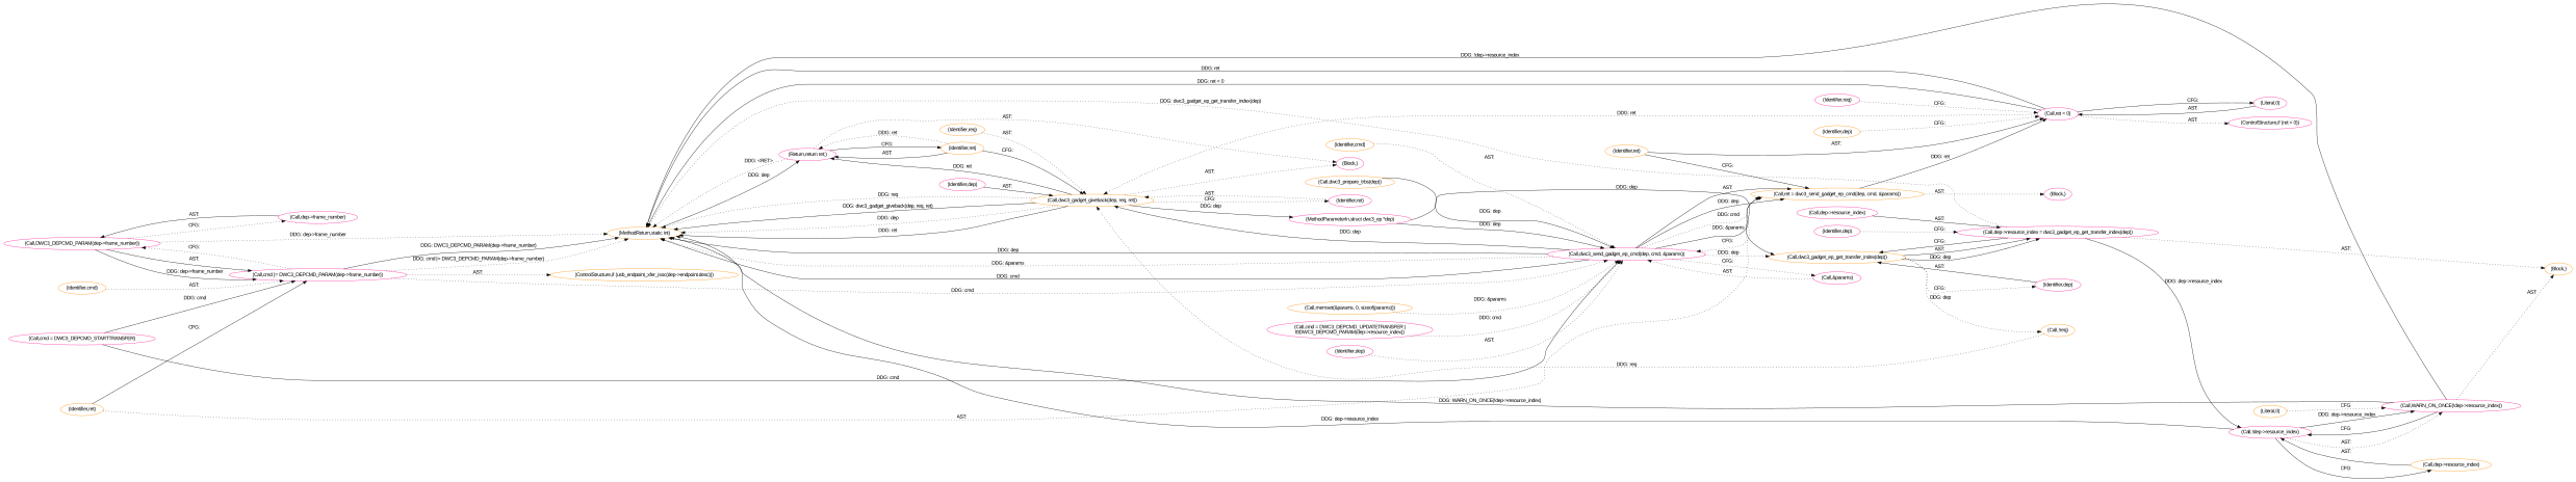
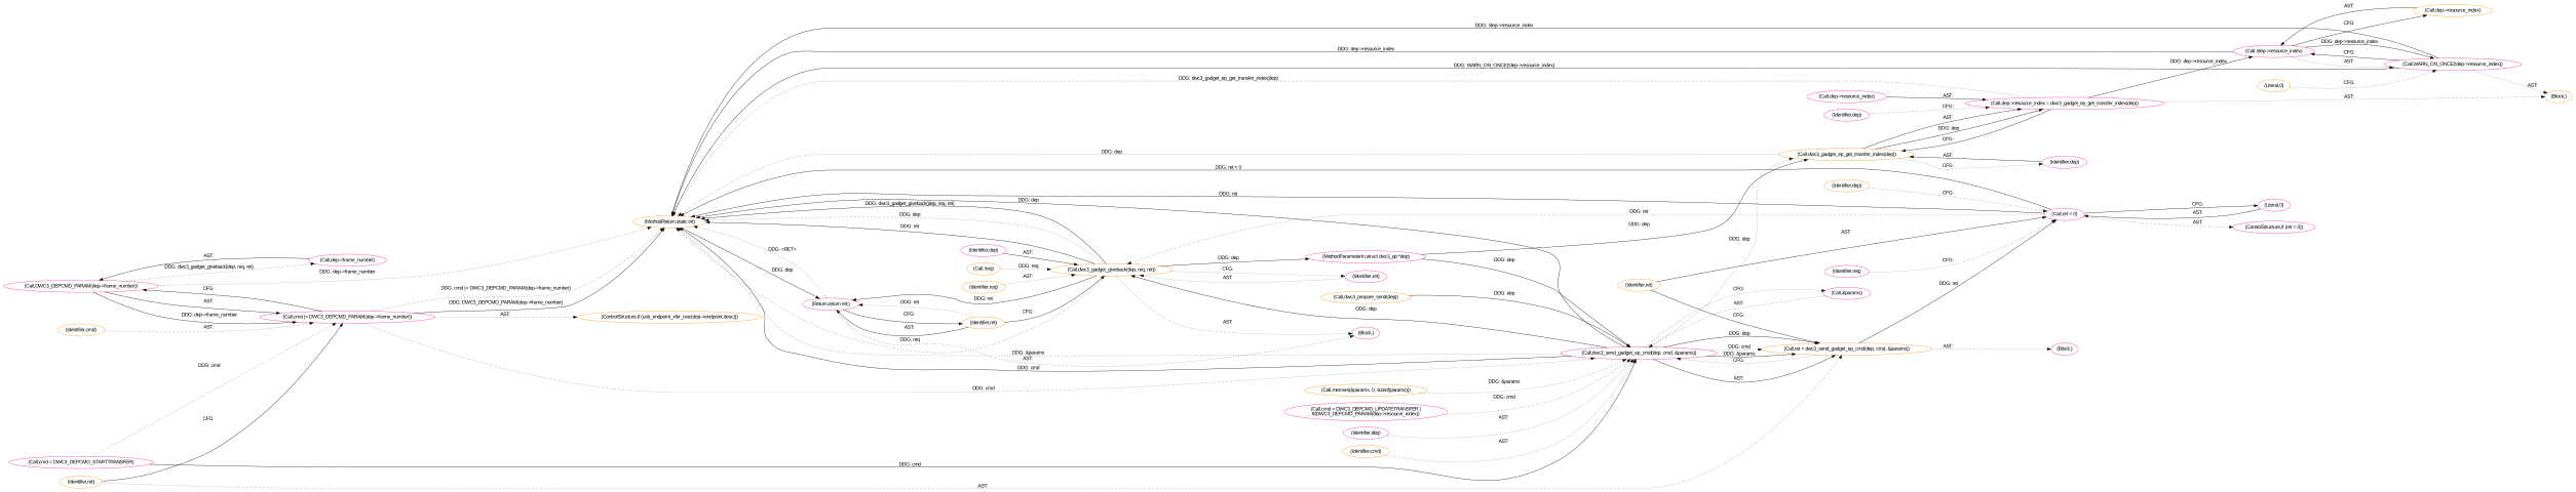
  digraph {
    fontname="Liberation Sans"
    rankdir=LR
    node [color=deeppink fontname="Liberation Sans"]
    edge [fontname="Liberation Sans" style=solid]
    n1 [label="(Call,DWC3_DEPCMD_PARAM(dep->frame_number))"]
    n2 [label="(Call,cmd |= DWC3_DEPCMD_PARAM(dep->frame_number))"]
    n3 [label="(Call,dep->frame_number)"]
    n4 [color=darkorange label="(MethodReturn,static int)"]
    n5 [label="(Call,dwc3_send_gadget_ep_cmd(dep, cmd, &params))"]
    n6 [color=darkorange label="(ControlStructure,if (usb_endpoint_xfer_isoc(dep->endpoint.desc)))"]
    n7 [label="(Return,return ret;)"]
    n8 [color=darkorange label="(Call,ret = dwc3_send_gadget_ep_cmd(dep, cmd, &params))"]
    n9 [color=darkorange label="(Call,dwc3_gadget_giveback(dep, req, ret))"]
    n10 [color=darkorange label="(Call,dwc3_gadget_ep_get_transfer_index(dep))"]
    n11 [label="(Call,&params)"]
    n12 [label="(Call,ret < 0)"]
    n13 [label="(Block,)"]
    n14 [label="(Block,)"]
    n15 [label="(Identifier,ret)"]
    n16 [label="(MethodParameterIn,struct dwc3_ep *dep)"]
    n17 [label="(Call,dep->resource_index = dwc3_gadget_ep_get_transfer_index(dep))"]
    n18 [label="(Identifier,dep)"]
    n19 [label="(Literal,0)"]
    n20 [label="(ControlStructure,if (ret < 0))"]
    n21 [color=darkorange label="(Identifier,ret)"]
    n22 [label="(Call,!dep->resource_index)"]
    n23 [color=darkorange label="(Block,)"]
    n24 [label="(Call,WARN_ON_ONCE(!dep->resource_index))"]
    n25 [color=darkorange label="(Call,dep->resource_index)"]
    n26 [label="(Call,dep->resource_index)"]
    n27 [color=darkorange label="(Call,memset(&params, 0, sizeof(params)))"]
    n28 [label="(Call,cmd = DWC3_DEPCMD_UPDATETRANSFER |\n\t\t\tDWC3_DEPCMD_PARAM(dep->resource_index))"]
    n29 [label="(Identifier,dep)"]
    n30 [label="(Identifier,req)"]
    n31 [color=darkorange label="(Call,!req)"]
    n32 [color=darkorange label="(Literal,0)"]
    n33 [label="(Identifier,dep)"]
    n34 [color=darkorange label="(Identifier,ret)"]
    n35 [color=darkorange label="(Identifier,dep)"]
    n36 [label="(Identifier,dep)"]
    n37 [color=darkorange label="(Identifier,req)"]
    n38 [color=darkorange label="(Identifier,cmd)"]
    n39 [color=darkorange label="(Identifier,cmd)"]
    n40 [color=darkorange label="(Identifier,ret)"]
-   n41 [color=darkorange label="(Call,dwc3_prepare_trbs(dep))"]
+   n41 [color=darkorange label="(Call,dwc3_prepare_send(dep))"]
    n42 [label="(Call,cmd = DWC3_DEPCMD_STARTTRANSFER)"]
    n1 -> n2 [label="AST: "]
    n1 -> n2 [label="DDG: dep->frame_number"]
-   n1 -> n3 [label="CFG: " style=dotted]
+   n1 -> n3 [label="DDG: dwc3_gadget_giveback(dep, req, ret)" style=dotted]
    n1 -> n4 [label="DDG: dep->frame_number" style=dotted]
-   n2 -> n1 [label="CFG: " style=dotted]
+   n2 -> n1 [label="CFG: "]
    n2 -> n4 [label="DDG: cmd |= DWC3_DEPCMD_PARAM(dep->frame_number)" style=dotted]
    n2 -> n4 [label="DDG: DWC3_DEPCMD_PARAM(dep->frame_number)"]
    n2 -> n5 [label="DDG: cmd" style=dotted]
    n2 -> n6 [label="AST: " style=dotted]
    n3 -> n1 [label="AST: "]
    n4 -> n7 [label="DDG: dep"]
    n5 -> n4 [label="DDG: dep"]
    n5 -> n4 [label="DDG: &params" style=dotted]
    n5 -> n4 [label="DDG: cmd"]
    n5 -> n8 [label="AST: "]
    n5 -> n8 [label="DDG: dep"]
    n5 -> n8 [label="DDG: cmd" style=dotted]
    n5 -> n8 [label="DDG: &params"]
    n5 -> n9 [label="DDG: dep"]
    n5 -> n10 [label="DDG: dep" style=dotted]
    n5 -> n11 [label="CFG: " style=dotted]
    n7 -> n4 [label="DDG: <RET>" style=dotted]
    n7 -> n14 [label="AST: " style=dotted]
    n7 -> n21 [label="CFG: "]
    n8 -> n5 [label="CFG: " style=dotted]
    n8 -> n12 [label="DDG: ret"]
    n8 -> n13 [label="AST: " style=dotted]
    n9 -> n4 [label="DDG: req" style=dotted]
    n9 -> n4 [label="DDG: dwc3_gadget_giveback(dep, req, ret)"]
    n9 -> n4 [label="DDG: dep" style=dotted]
    n9 -> n4 [label="DDG: ret"]
    n9 -> n7 [label="DDG: ret"]
    n9 -> n14 [label="AST: " style=dotted]
    n9 -> n15 [label="CFG: " style=dotted]
    n9 -> n16 [label="DDG: dep"]
-   n10 -> n31 [label="DDG: dep" style=dotted]
+   n10 -> n4 [label="DDG: dep" style=dotted]
    n10 -> n17 [label="AST: "]
    n10 -> n17 [label="DDG: dep"]
    n10 -> n18 [label="CFG: " style=dotted]
    n11 -> n5 [label="AST: " style=dotted]
    n12 -> n4 [label="DDG: ret"]
    n12 -> n4 [label="DDG: ret < 0"]
    n12 -> n9 [label="DDG: ret" style=dotted]
    n12 -> n19 [label="CFG: "]
    n12 -> n20 [label="AST: " style=dotted]
    n15 -> n9 [label="AST: " style=dotted]
    n16 -> n5 [label="DDG: dep"]
    n16 -> n10 [label="DDG: dep"]
    n17 -> n4 [label="DDG: dwc3_gadget_ep_get_transfer_index(dep)" style=dotted]
    n17 -> n10 [label="CFG: "]
    n17 -> n22 [label="DDG: dep->resource_index"]
    n17 -> n23 [label="AST: " style=dotted]
    n18 -> n10 [label="AST: "]
    n19 -> n12 [label="AST: "]
    n21 -> n7 [label="AST: "]
    n21 -> n7 [label="DDG: ret" style=dotted]
    n21 -> n9 [label="CFG: "]
    n22 -> n4 [label="DDG: dep->resource_index"]
    n22 -> n24 [label="AST: " style=dotted]
    n22 -> n24 [label="DDG: dep->resource_index"]
    n22 -> n25 [label="CFG: "]
    n24 -> n4 [label="DDG: !dep->resource_index"]
    n24 -> n4 [label="DDG: WARN_ON_ONCE(!dep->resource_index)"]
    n24 -> n22 [label="CFG: "]
    n24 -> n23 [label="AST: " style=dotted]
    n25 -> n22 [label="AST: "]
    n26 -> n17 [label="AST: "]
    n27 -> n5 [label="DDG: &params" style=dotted]
    n28 -> n5 [label="DDG: cmd" style=dotted]
    n29 -> n9 [label="AST: "]
    n30 -> n12 [label="CFG: " style=dotted]
    n31 -> n9 [label="DDG: req" style=dotted]
    n32 -> n24 [label="CFG: " style=dotted]
    n33 -> n17 [label="CFG: " style=dotted]
    n34 -> n8 [label="CFG: "]
    n34 -> n12 [label="AST: "]
    n35 -> n12 [label="CFG: " style=dotted]
    n36 -> n5 [label="AST: " style=dotted]
    n37 -> n9 [label="AST: " style=dotted]
    n38 -> n5 [label="AST: " style=dotted]
    n39 -> n2 [label="AST: " style=dotted]
    n40 -> n2 [label="CFG: "]
    n40 -> n8 [label="AST: " style=dotted]
    n41 -> n5 [label="DDG: dep"]
-   n42 -> n2 [label="DDG: cmd"]
+   n42 -> n2 [label="DDG: cmd" style=dotted]
    n42 -> n5 [label="DDG: cmd"]
  }
